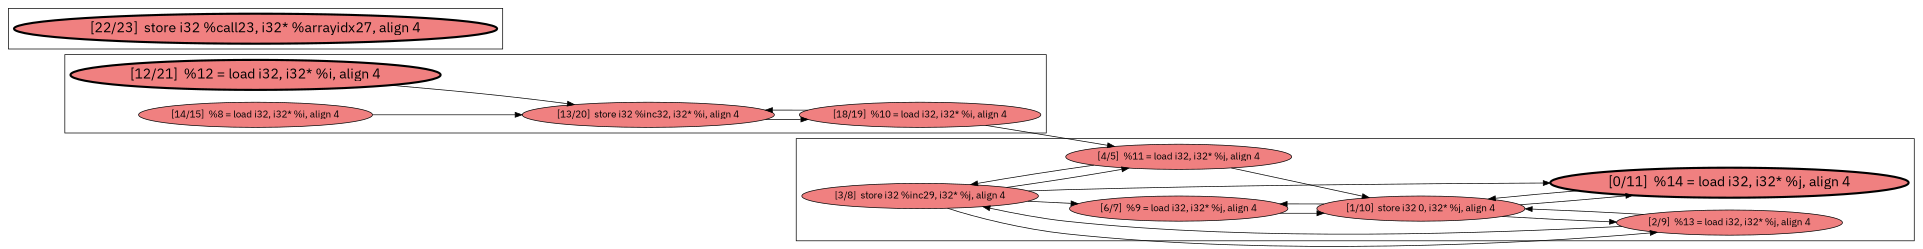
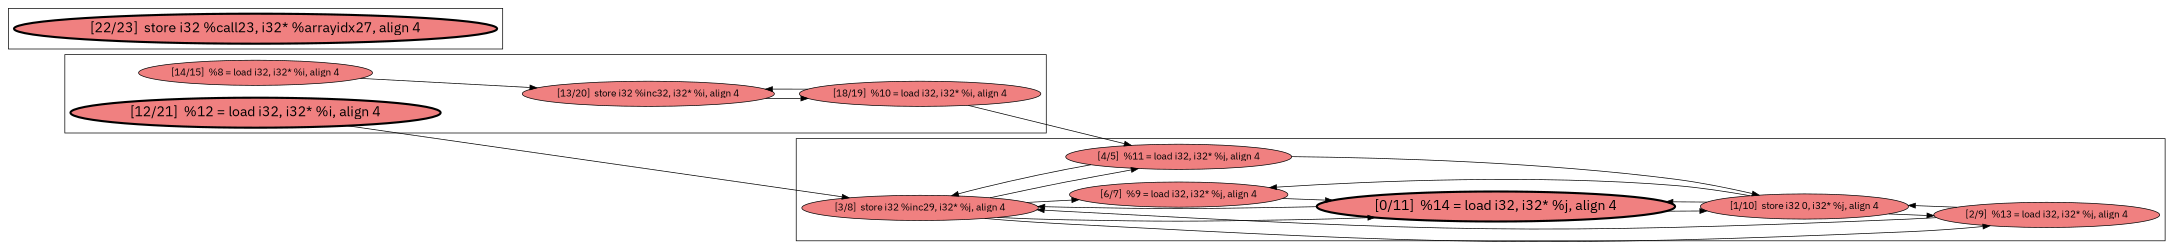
  digraph {
    fontname="IBM Plex Sans"
    rankdir=LR
    node [fillcolor=lightcoral fontname="IBM Plex Sans" shape=ellipse style=filled]
    edge [fontname="IBM Plex Sans"]
    n1 [fontsize=20 label="[12/21]  %12 = load i32, i32* %i, align 4" penwidth=3.0]
    n2 [label="[13/20]  store i32 %inc32, i32* %i, align 4"]
    n3 [label="[18/19]  %10 = load i32, i32* %i, align 4"]
    n4 [label="[14/15]  %8 = load i32, i32* %i, align 4"]
    n5 [label="[3/8]  store i32 %inc29, i32* %j, align 4"]
    n6 [label="[6/7]  %9 = load i32, i32* %j, align 4"]
    n7 [label="[1/10]  store i32 0, i32* %j, align 4"]
    n8 [fontsize=20 label="[0/11]  %14 = load i32, i32* %j, align 4" penwidth=3.0]
    n9 [label="[4/5]  %11 = load i32, i32* %j, align 4"]
    n10 [label="[2/9]  %13 = load i32, i32* %j, align 4"]
    n11 [fontsize=20 label="[22/23]  store i32 %call23, i32* %arrayidx27, align 4" penwidth=3.0]
    subgraph cluster_1 {
      n1
      n2
      n3
      n4
    }
    subgraph cluster_2 {
      n5
      n6
      n7
      n8
      n9
      n10
    }
    subgraph cluster_3 {
      n11
    }
-   n1 -> n2
+   n1 -> n5
    n2 -> n3
    n3 -> n2
    n3 -> n9
    n4 -> n2
    n5 -> n6
    n5 -> n8
    n5 -> n9
    n5 -> n10
-   n6 -> n7
+   n6 -> n8
    n7 -> n6
    n7 -> n8
    n7 -> n10
+   n8 -> n5
    n8 -> n7
    n9 -> n5
    n9 -> n7
    n10 -> n5
    n10 -> n7
  }
